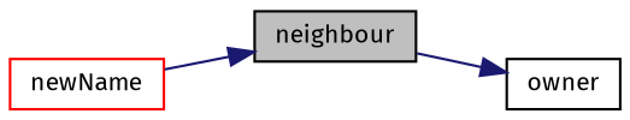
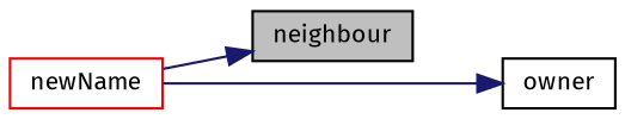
  digraph {
    fontname="Fira Sans"
    rankdir=LR
    node [color=black fontname="Fira Sans" fontsize=10 shape=record]
    edge [color=midnightblue fontname="Fira Sans" fontsize=10 labelfontname=Helvetica labelfontsize=10 style=solid]
    n1 [fillcolor=grey75 fontcolor=black height=0.2 label=neighbour style=filled width=0.4]
    n2 [height=0.2 label=owner width=0.4]
    n3 [color=red height=0.2 label=newName width=0.4]
-   n1 -> n2
+   n3 -> n2
    n3 -> n1
  }
